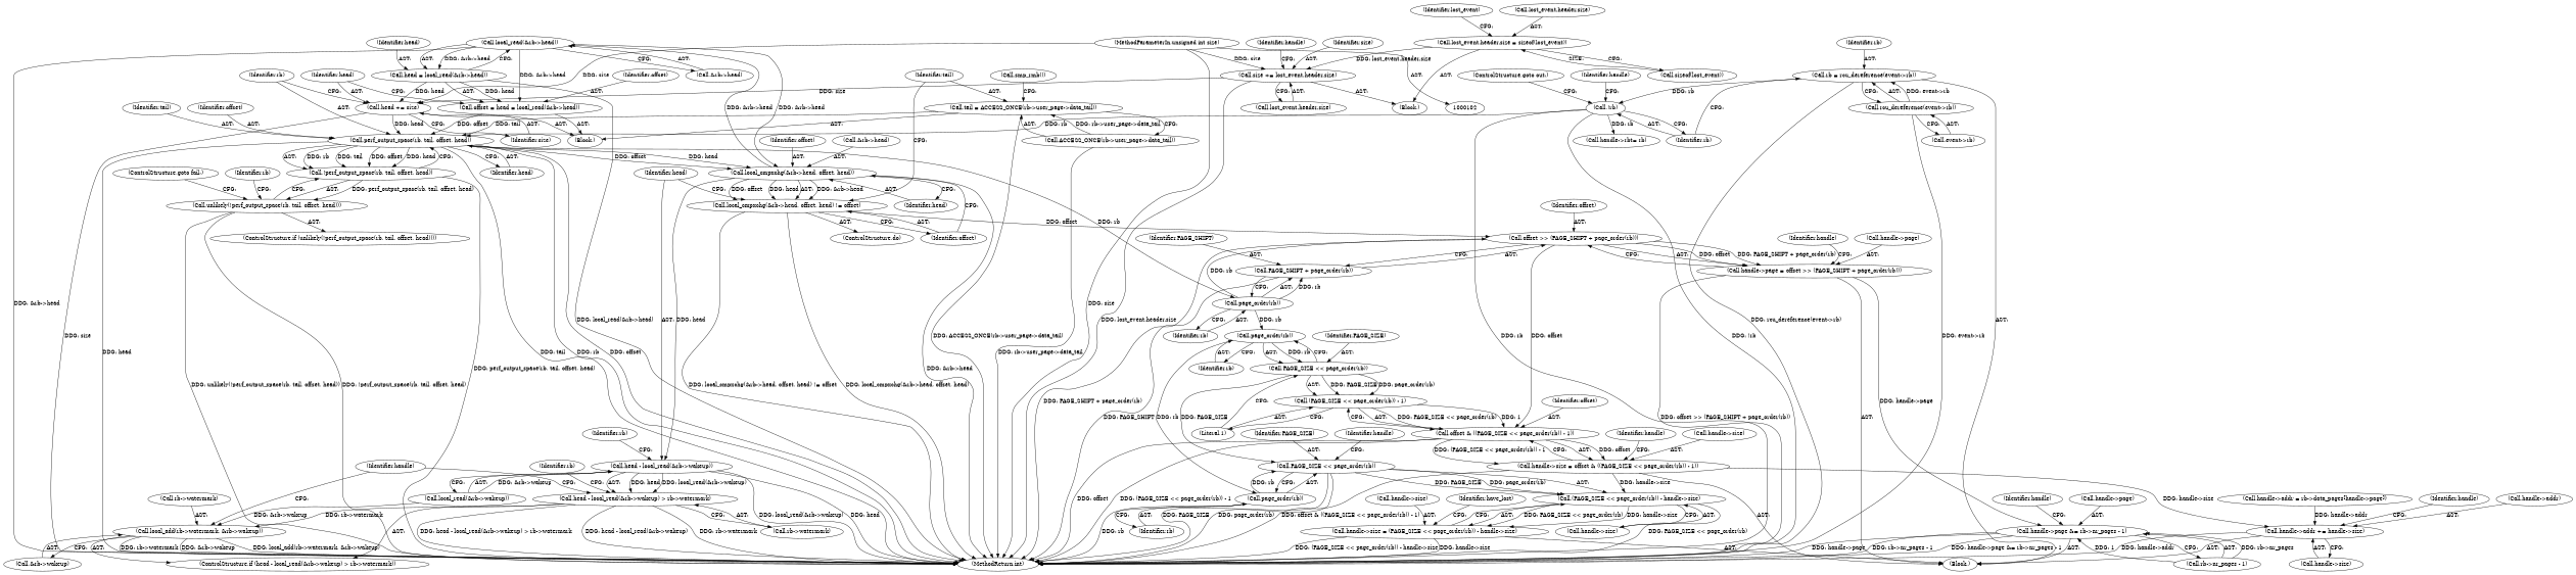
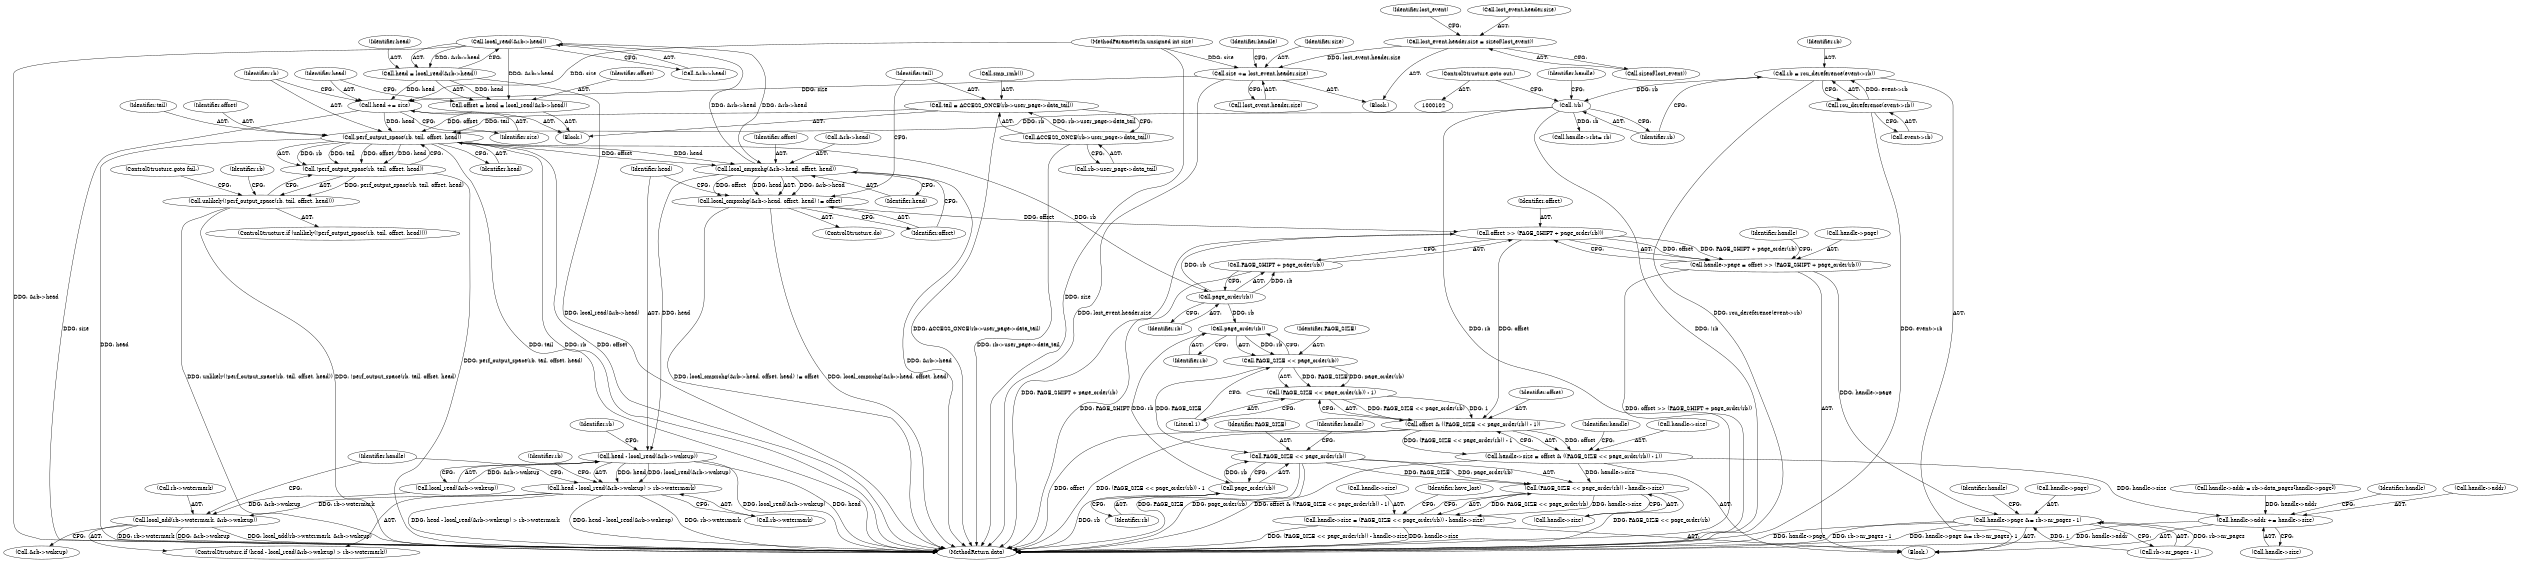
  digraph {
    n1 [label="(Call,local_read(&rb->head))"]
    n2 [label="(Call,local_cmpxchg(&rb->head, offset, head))"]
    n3 [label="(Call,offset = head = local_read(&rb->head))"]
    n4 [label="(Call,head = local_read(&rb->head))"]
    n5 [label="(Call,&rb->head)"]
-   n6 [label="(MethodReturn,int)"]
+   n6 [label="(MethodReturn,data)"]
    n7 [label="(Call,local_cmpxchg(&rb->head, offset, head) != offset)"]
    n8 [label="(Call,head - local_read(&rb->wakeup))"]
    n9 [label="(Identifier,head)"]
    n10 [label="(Call,perf_output_space(rb, tail, offset, head))"]
    n11 [label="(Block,)"]
    n12 [label="(Call,head += size)"]
    n13 [label="(Call,offset >> (PAGE_SHIFT + page_order(rb)))"]
    n14 [label="(ControlStructure,do)"]
    n15 [label="(Identifier,offset)"]
    n16 [label="(Call,head - local_read(&rb->wakeup) > rb->watermark)"]
    n17 [label="(Call,local_read(&rb->wakeup))"]
    n18 [label="(Call,!perf_output_space(rb, tail, offset, head))"]
    n19 [label="(Call,page_order(rb))"]
    n20 [label="(Identifier,head)"]
    n21 [label="(Call,unlikely(!perf_output_space(rb, tail, offset, head)))"]
    n22 [label="(Call,PAGE_SHIFT + page_order(rb))"]
    n23 [label="(Call,page_order(rb))"]
    n24 [label="(Identifier,rb)"]
    n25 [label="(Call,!rb)"]
    n26 [label="(Identifier,rb)"]
    n27 [label="(Call,handle->rb\t= rb)"]
    n28 [label="(Call,rb = rcu_dereference(event->rb))"]
    n29 [label="(Call,rcu_dereference(event->rb))"]
    n30 [label="(Block,)"]
    n31 [label="(Call,event->rb)"]
    n32 [label="(Call,tail = ACCESS_ONCE(rb->user_page->data_tail))"]
    n33 [label="(Call,ACCESS_ONCE(rb->user_page->data_tail))"]
+   n34 [label="(Call,rb->user_page->data_tail)"]
    n35 [label="(Identifier,size)"]
    n36 [label="(Call,size += lost_event.header.size)"]
    n37 [label="(Block,)"]
    n38 [label="(Call,lost_event.header.size)"]
    n39 [label="(Call,lost_event.header.size = sizeof(lost_event))"]
    n40 [label="(Call,sizeof(lost_event))"]
    n41 [label="(MethodParameterIn,unsigned int size)"]
    1000102
    n43 [label="(ControlStructure,if (unlikely(!perf_output_space(rb, tail, offset, head))))"]
    n44 [label="(Call,handle->page = offset >> (PAGE_SHIFT + page_order(rb)))"]
    n45 [label="(Call,offset & ((PAGE_SIZE << page_order(rb)) - 1))"]
    n46 [label="(Call,handle->page &= rb->nr_pages - 1)"]
    n47 [label="(Call,handle->size = offset & ((PAGE_SIZE << page_order(rb)) - 1))"]
    n48 [label="(Call,(PAGE_SIZE << page_order(rb)) - 1)"]
    n49 [label="(Call,rb->nr_pages - 1)"]
    n50 [label="(Call,handle->addr += handle->size)"]
    n51 [label="(Call,(PAGE_SIZE << page_order(rb)) - handle->size)"]
    n52 [label="(Literal,1)"]
    n53 [label="(Call,handle->size)"]
    n54 [label="(Call,handle->size = (PAGE_SIZE << page_order(rb)) - handle->size)"]
    n55 [label="(Call,handle->size)"]
    n56 [label="(Call,local_add(rb->watermark, &rb->wakeup))"]
    n57 [label="(Call,rb->watermark)"]
    n58 [label="(ControlStructure,if (head - local_read(&rb->wakeup) > rb->watermark))"]
    n59 [label="(Call,&rb->wakeup)"]
    n60 [label="(Call,PAGE_SIZE << page_order(rb))"]
    n61 [label="(Call,page_order(rb))"]
    n62 [label="(Identifier,rb)"]
    n63 [label="(Call,PAGE_SIZE << page_order(rb))"]
    n64 [label="(Identifier,rb)"]
    n65 [label="(Identifier,rb)"]
    n66 [label="(Call,handle->addr = rb->data_pages[handle->page])"]
    n67 [label="(Identifier,lost_event)"]
    n68 [label="(Identifier,handle)"]
    n69 [label="(Identifier,PAGE_SIZE)"]
    n70 [label="(ControlStructure,goto out;)"]
    n71 [label="(Identifier,offset)"]
    n72 [label="(Identifier,handle)"]
    n73 [label="(Identifier,offset)"]
    n74 [label="(Call,handle->size)"]
    n75 [label="(Identifier,size)"]
    n76 [label="(Call,smp_rmb())"]
    n77 [label="(Call,handle->size)"]
    n78 [label="(Call,&rb->head)"]
    n79 [label="(Identifier,rb)"]
    n80 [label="(ControlStructure,goto fail;)"]
    n81 [label="(Identifier,tail)"]
    n82 [label="(Call,handle->page)"]
    n83 [label="(Identifier,head)"]
    n84 [label="(Identifier,offset)"]
-   n85 [label="(Identifier,PAGE_SHIFT)"]
    n86 [label="(Identifier,head)"]
    n87 [label="(Call,rb->watermark)"]
    n88 [label="(Identifier,rb)"]
    n89 [label="(Identifier,handle)"]
    n90 [label="(Call,handle->page)"]
    n91 [label="(Identifier,handle)"]
    n92 [label="(Identifier,handle)"]
    n93 [label="(Identifier,handle)"]
    n94 [label="(Identifier,have_lost)"]
    n95 [label="(Identifier,rb)"]
    n96 [label="(Identifier,offset)"]
    n97 [label="(Identifier,offset)"]
    n98 [label="(Identifier,rb)"]
    n99 [label="(Call,handle->addr)"]
    n100 [label="(Identifier,tail)"]
    n101 [label="(Identifier,handle)"]
    n102 [label="(Identifier,head)"]
    n103 [label="(Identifier,handle)"]
    n104 [label="(Identifier,PAGE_SIZE)"]
    n105 [label="(Call,lost_event.header.size)"]
    n1 -> n2 [label="DDG: &rb->head"]
    n1 -> n3 [label="DDG: &rb->head"]
    n1 -> n4 [label="AST: "]
    n1 -> n4 [label="DDG: &rb->head"]
    n1 -> n5 [label="CFG: "]
    n1 -> n6 [label="DDG: &rb->head"]
    n2 -> n1 [label="DDG: &rb->head"]
    n2 -> n6 [label="DDG: &rb->head"]
    n2 -> n7 [label="AST: "]
    n2 -> n7 [label="DDG: &rb->head"]
    n2 -> n7 [label="DDG: offset"]
    n2 -> n7 [label="DDG: head"]
    n2 -> n8 [label="DDG: head"]
    n2 -> n9 [label="CFG: "]
    n3 -> n10 [label="DDG: offset"]
    n3 -> n11 [label="AST: "]
    n4 -> n1 [label="CFG: "]
    n4 -> n3 [label="AST: "]
    n4 -> n3 [label="DDG: head"]
    n4 -> n6 [label="DDG: local_read(&rb->head)"]
    n4 -> n12 [label="DDG: head"]
    n5 -> n1 [label="AST: "]
    n7 -> n6 [label="DDG: local_cmpxchg(&rb->head, offset, head) != offset"]
    n7 -> n6 [label="DDG: local_cmpxchg(&rb->head, offset, head)"]
    n7 -> n13 [label="DDG: offset"]
    n7 -> n14 [label="AST: "]
    n7 -> n15 [label="CFG: "]
    n8 -> n6 [label="DDG: local_read(&rb->wakeup)"]
    n8 -> n6 [label="DDG: head"]
    n8 -> n16 [label="AST: "]
    n8 -> n16 [label="DDG: head"]
    n8 -> n16 [label="DDG: local_read(&rb->wakeup)"]
    n8 -> n17 [label="CFG: "]
    n9 -> n2 [label="AST: "]
    n10 -> n2 [label="DDG: offset"]
    n10 -> n2 [label="DDG: head"]
    n10 -> n6 [label="DDG: head"]
    n10 -> n6 [label="DDG: tail"]
    n10 -> n6 [label="DDG: rb"]
    n10 -> n6 [label="DDG: offset"]
    n10 -> n18 [label="AST: "]
    n10 -> n18 [label="DDG: rb"]
    n10 -> n18 [label="DDG: tail"]
    n10 -> n18 [label="DDG: offset"]
    n10 -> n18 [label="DDG: head"]
    n10 -> n19 [label="DDG: rb"]
    n10 -> n20 [label="CFG: "]
    n12 -> n6 [label="DDG: size"]
    n12 -> n10 [label="DDG: head"]
    n12 -> n11 [label="AST: "]
    n12 -> n35 [label="CFG: "]
    n13 -> n6 [label="DDG: PAGE_SHIFT + page_order(rb)"]
    n13 -> n22 [label="CFG: "]
    n13 -> n44 [label="AST: "]
    n13 -> n44 [label="DDG: offset"]
    n13 -> n44 [label="DDG: PAGE_SHIFT + page_order(rb)"]
    n13 -> n45 [label="DDG: offset"]
    n15 -> n2 [label="CFG: "]
    n15 -> n7 [label="AST: "]
    n16 -> n6 [label="DDG: head - local_read(&rb->wakeup) > rb->watermark"]
    n16 -> n6 [label="DDG: head - local_read(&rb->wakeup)"]
    n16 -> n6 [label="DDG: rb->watermark"]
    n16 -> n56 [label="DDG: rb->watermark"]
    n16 -> n57 [label="CFG: "]
    n16 -> n58 [label="AST: "]
    n17 -> n8 [label="AST: "]
    n17 -> n8 [label="DDG: &rb->wakeup"]
    n17 -> n56 [label="DDG: &rb->wakeup"]
    n18 -> n6 [label="DDG: perf_output_space(rb, tail, offset, head)"]
    n18 -> n10 [label="CFG: "]
    n18 -> n21 [label="AST: "]
    n18 -> n21 [label="DDG: perf_output_space(rb, tail, offset, head)"]
    n19 -> n13 [label="DDG: rb"]
    n19 -> n22 [label="AST: "]
    n19 -> n22 [label="DDG: rb"]
    n19 -> n23 [label="DDG: rb"]
    n19 -> n24 [label="CFG: "]
    n20 -> n10 [label="AST: "]
    n21 -> n6 [label="DDG: !perf_output_space(rb, tail, offset, head)"]
    n21 -> n6 [label="DDG: unlikely(!perf_output_space(rb, tail, offset, head))"]
    n21 -> n18 [label="CFG: "]
    n21 -> n43 [label="AST: "]
    n22 -> n6 [label="DDG: PAGE_SHIFT"]
    n22 -> n13 [label="AST: "]
    n22 -> n19 [label="CFG: "]
    n23 -> n60 [label="AST: "]
    n23 -> n60 [label="DDG: rb"]
    n23 -> n61 [label="DDG: rb"]
    n23 -> n62 [label="CFG: "]
    n24 -> n19 [label="AST: "]
    n25 -> n6 [label="DDG: !rb"]
    n25 -> n6 [label="DDG: rb"]
    n25 -> n10 [label="DDG: rb"]
    n25 -> n26 [label="CFG: "]
    n25 -> n27 [label="DDG: rb"]
    n26 -> n25 [label="AST: "]
    n26 -> n28 [label="CFG: "]
    n28 -> n6 [label="DDG: rcu_dereference(event->rb)"]
    n28 -> n25 [label="DDG: rb"]
    n28 -> n29 [label="CFG: "]
    n28 -> n30 [label="AST: "]
    n29 -> n6 [label="DDG: event->rb"]
    n29 -> n28 [label="AST: "]
    n29 -> n28 [label="DDG: event->rb"]
    n29 -> n31 [label="CFG: "]
    n31 -> n29 [label="AST: "]
    n32 -> n6 [label="DDG: ACCESS_ONCE(rb->user_page->data_tail)"]
    n32 -> n10 [label="DDG: tail"]
    n32 -> n11 [label="AST: "]
    n32 -> n33 [label="CFG: "]
    n33 -> n6 [label="DDG: rb->user_page->data_tail"]
    n33 -> n32 [label="AST: "]
    n33 -> n32 [label="DDG: rb->user_page->data_tail"]
+   n33 -> n34 [label="CFG: "]
+   n34 -> n33 [label="AST: "]
    n35 -> n12 [label="AST: "]
    n36 -> n6 [label="DDG: lost_event.header.size"]
    n36 -> n12 [label="DDG: size"]
    n36 -> n37 [label="AST: "]
    n36 -> n38 [label="CFG: "]
    n38 -> n36 [label="AST: "]
    n39 -> n36 [label="DDG: lost_event.header.size"]
    n39 -> n37 [label="AST: "]
    n39 -> n40 [label="CFG: "]
-   n40 -> n39 [label="SIZE: "]
+   n40 -> n39 [label="AST: "]
    n41 -> n6 [label="DDG: size"]
    n41 -> n12 [label="DDG: size"]
    n41 -> n36 [label="DDG: size"]
-   n41 -> 1000102 [label="AST: "]
+   n70 -> 1000102 [label="AST: "]
    n44 -> n6 [label="DDG: offset >> (PAGE_SHIFT + page_order(rb))"]
    n44 -> n13 [label="CFG: "]
    n44 -> n30 [label="AST: "]
    n44 -> n46 [label="DDG: handle->page"]
    n45 -> n6 [label="DDG: offset"]
    n45 -> n6 [label="DDG: (PAGE_SIZE << page_order(rb)) - 1"]
    n45 -> n47 [label="AST: "]
    n45 -> n47 [label="DDG: offset"]
    n45 -> n47 [label="DDG: (PAGE_SIZE << page_order(rb)) - 1"]
    n45 -> n48 [label="CFG: "]
    n46 -> n6 [label="DDG: handle->page &= rb->nr_pages - 1"]
    n46 -> n6 [label="DDG: handle->page"]
    n46 -> n6 [label="DDG: rb->nr_pages - 1"]
    n46 -> n30 [label="AST: "]
    n46 -> n49 [label="CFG: "]
    n47 -> n6 [label="DDG: offset & ((PAGE_SIZE << page_order(rb)) - 1)"]
    n47 -> n30 [label="AST: "]
    n47 -> n45 [label="CFG: "]
    n47 -> n50 [label="DDG: handle->size"]
    n47 -> n51 [label="DDG: handle->size"]
    n48 -> n45 [label="AST: "]
    n48 -> n45 [label="DDG: PAGE_SIZE << page_order(rb)"]
    n48 -> n45 [label="DDG: 1"]
    n48 -> n52 [label="CFG: "]
    n49 -> n46 [label="AST: "]
    n49 -> n46 [label="DDG: rb->nr_pages"]
    n49 -> n46 [label="DDG: 1"]
    n50 -> n6 [label="DDG: handle->addr"]
    n50 -> n30 [label="AST: "]
    n50 -> n53 [label="CFG: "]
    n51 -> n6 [label="DDG: PAGE_SIZE << page_order(rb)"]
    n51 -> n54 [label="AST: "]
    n51 -> n54 [label="DDG: PAGE_SIZE << page_order(rb)"]
    n51 -> n54 [label="DDG: handle->size"]
    n51 -> n55 [label="CFG: "]
    n52 -> n48 [label="AST: "]
    n52 -> n60 [label="CFG: "]
    n53 -> n50 [label="AST: "]
    n54 -> n6 [label="DDG: (PAGE_SIZE << page_order(rb)) - handle->size"]
    n54 -> n6 [label="DDG: handle->size"]
    n54 -> n30 [label="AST: "]
    n54 -> n51 [label="CFG: "]
    n55 -> n51 [label="AST: "]
    n56 -> n6 [label="DDG: &rb->wakeup"]
    n56 -> n6 [label="DDG: local_add(rb->watermark, &rb->wakeup)"]
    n56 -> n6 [label="DDG: rb->watermark"]
    n56 -> n58 [label="AST: "]
    n56 -> n59 [label="CFG: "]
    n57 -> n16 [label="AST: "]
-   n59 -> n56 [label="AST: "]
    n60 -> n23 [label="CFG: "]
    n60 -> n48 [label="AST: "]
    n60 -> n48 [label="DDG: PAGE_SIZE"]
    n60 -> n48 [label="DDG: page_order(rb)"]
    n60 -> n63 [label="DDG: PAGE_SIZE"]
    n61 -> n6 [label="DDG: rb"]
    n61 -> n63 [label="AST: "]
    n61 -> n63 [label="DDG: rb"]
    n61 -> n64 [label="CFG: "]
    n62 -> n23 [label="AST: "]
    n63 -> n6 [label="DDG: PAGE_SIZE"]
    n63 -> n6 [label="DDG: page_order(rb)"]
    n63 -> n51 [label="AST: "]
    n63 -> n51 [label="DDG: PAGE_SIZE"]
    n63 -> n51 [label="DDG: page_order(rb)"]
    n63 -> n61 [label="CFG: "]
    n64 -> n61 [label="AST: "]
    n65 -> n21 [label="CFG: "]
    n66 -> n50 [label="DDG: handle->addr"]
    n67 -> n39 [label="CFG: "]
    n68 -> n25 [label="CFG: "]
    n69 -> n60 [label="AST: "]
    n70 -> n25 [label="CFG: "]
    n71 -> n3 [label="AST: "]
    n72 -> n44 [label="CFG: "]
    n73 -> n13 [label="AST: "]
    n74 -> n47 [label="AST: "]
    n75 -> n36 [label="AST: "]
-   n76 -> n32 [label="CFG: "]
+   n76 -> n32 [label="AST: "]
    n77 -> n54 [label="AST: "]
    n78 -> n2 [label="AST: "]
    n79 -> n16 [label="CFG: "]
    n80 -> n21 [label="CFG: "]
    n81 -> n7 [label="CFG: "]
    n81 -> n32 [label="AST: "]
    n82 -> n44 [label="AST: "]
    n83 -> n3 [label="CFG: "]
    n83 -> n12 [label="AST: "]
    n84 -> n2 [label="AST: "]
-   n85 -> n22 [label="AST: "]
    n86 -> n7 [label="CFG: "]
    n86 -> n8 [label="AST: "]
    n87 -> n56 [label="AST: "]
    n88 -> n8 [label="CFG: "]
    n89 -> n50 [label="CFG: "]
    n90 -> n46 [label="AST: "]
    n91 -> n36 [label="CFG: "]
    n92 -> n16 [label="CFG: "]
    n92 -> n56 [label="CFG: "]
    n93 -> n47 [label="CFG: "]
    n94 -> n54 [label="CFG: "]
    n95 -> n28 [label="AST: "]
    n96 -> n45 [label="AST: "]
    n97 -> n10 [label="AST: "]
    n98 -> n10 [label="AST: "]
    n98 -> n12 [label="CFG: "]
    n99 -> n50 [label="AST: "]
    n100 -> n10 [label="AST: "]
    n101 -> n63 [label="CFG: "]
    n102 -> n4 [label="AST: "]
    n103 -> n46 [label="CFG: "]
    n104 -> n63 [label="AST: "]
    n105 -> n39 [label="AST: "]
  }
